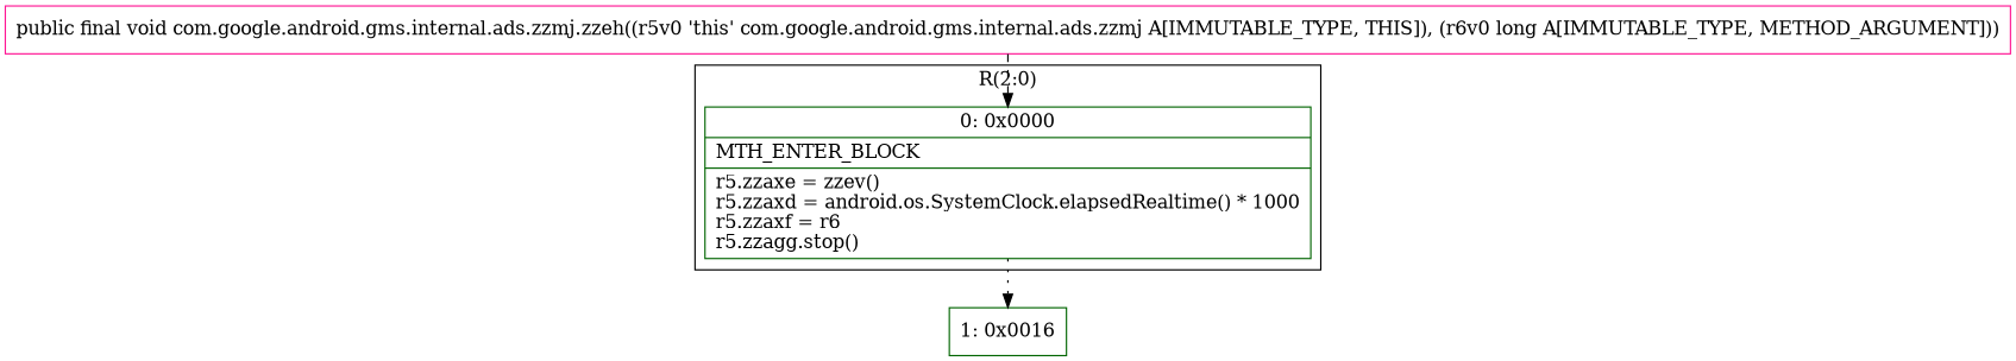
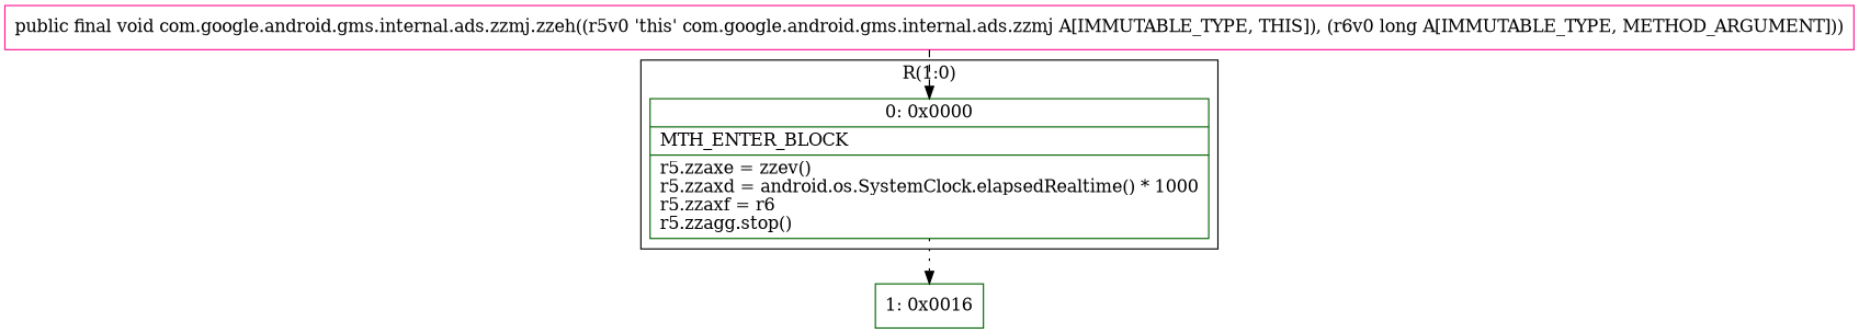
  digraph {
    node [color=darkgreen shape=record]
    n1 [label="{0\:\ 0x0000|MTH_ENTER_BLOCK\l|r5.zzaxe = zzev()\lr5.zzaxd = android.os.SystemClock.elapsedRealtime() * 1000\lr5.zzaxf = r6\lr5.zzagg.stop()\l}"]
    n2 [label="{1\:\ 0x0016}"]
    n3 [label="{public final void com.google.android.gms.internal.ads.zzmj.zzeh((r5v0 'this' com.google.android.gms.internal.ads.zzmj A[IMMUTABLE_TYPE, THIS]), (r6v0 long A[IMMUTABLE_TYPE, METHOD_ARGUMENT])) }" color=deeppink]
    subgraph cluster_1 {
-     label="R(2:0)"
+     label="R(1:0)"
      n1
    }
    n1 -> n2 [style=dotted]
    n3 -> n1 [style=dashed]
  }
